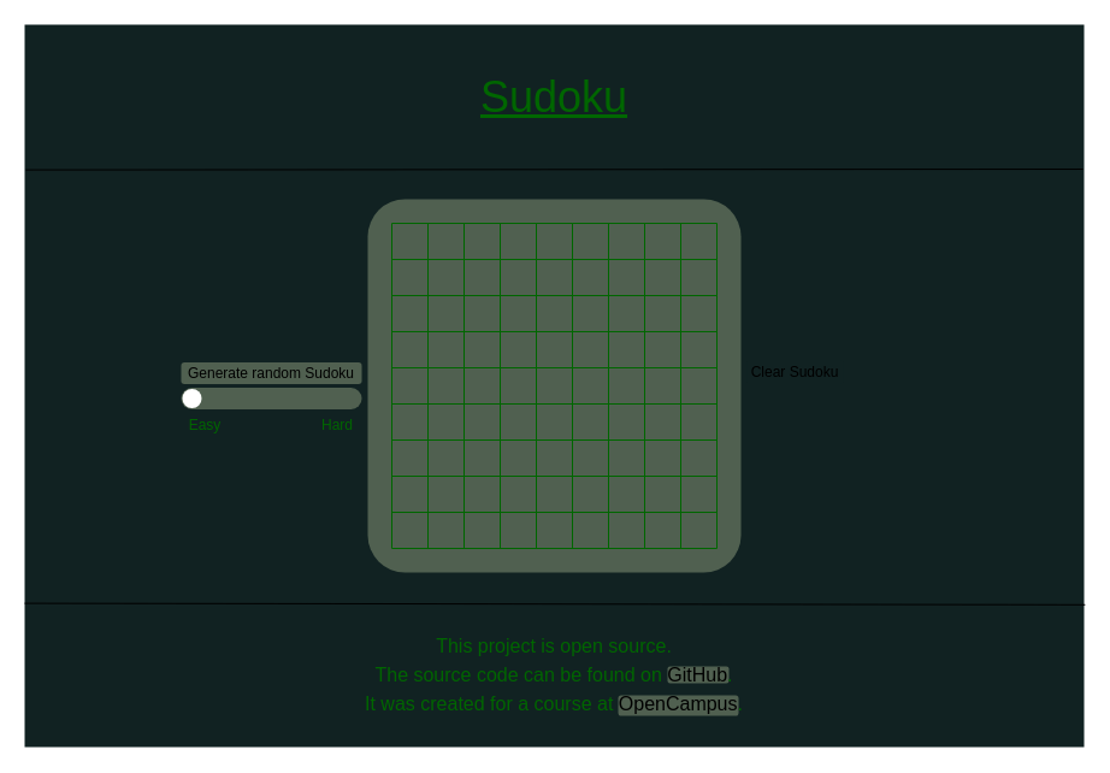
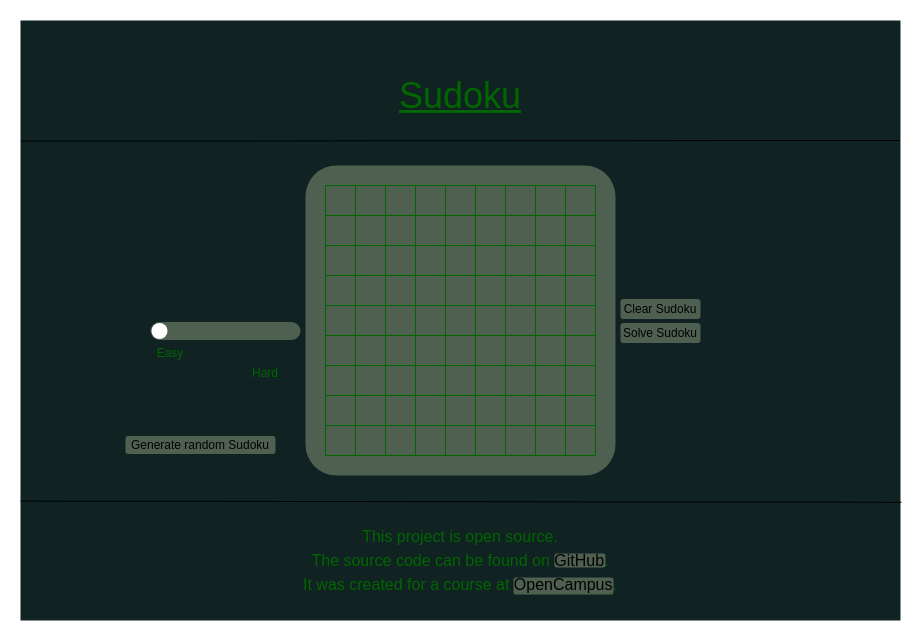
  <mxCell id="0" />
  <mxCell id="1" parent="0" />
  <mxCell id="2" value="" style="rounded=0;whiteSpace=wrap;html=1;strokeColor=none;fillColor=#112222;" parent="1" vertex="1"><mxGeometry x="20" y="20" width="880" height="600" as="geometry" /></mxCell>
  <mxCell id="3" value="" style="rounded=1;whiteSpace=wrap;html=1;strokeColor=none;fillColor=#506050;" parent="1" vertex="1"><mxGeometry x="554" y="553" width="51" height="14" as="geometry" /></mxCell>
  <mxCell id="4" value="" style="rounded=1;whiteSpace=wrap;html=1;strokeColor=none;fillColor=#506050;" parent="1" vertex="1"><mxGeometry x="513" y="577" width="100" height="17" as="geometry" /></mxCell>
- <mxCell id="5" value="&lt;font style=&quot;font-size: 36px&quot; color=&quot;#006600&quot;&gt;&lt;u&gt;Sudoku&lt;/u&gt;&lt;/font&gt;" style="text;html=1;strokeColor=none;fillColor=none;align=center;verticalAlign=middle;whiteSpace=wrap;rounded=0;" parent="1" vertex="1"><mxGeometry x="300" y="20" width="320" height="120" as="geometry" /></mxCell>
+ <mxCell id="5" value="&lt;font style=&quot;font-size: 36px&quot; color=&quot;#006600&quot;&gt;&lt;u&gt;Sudoku&lt;/u&gt;&lt;/font&gt;" style="text;html=1;strokeColor=none;fillColor=none;align=center;verticalAlign=middle;whiteSpace=wrap;rounded=0;" parent="1" vertex="1"><mxGeometry x="300" y="35" width="320" height="120" as="geometry" /></mxCell>
  <mxCell id="6" value="" style="endArrow=none;html=1;entryX=0;entryY=0.801;entryDx=0;entryDy=0;entryPerimeter=0;exitX=1.001;exitY=0.803;exitDx=0;exitDy=0;exitPerimeter=0;" parent="1" source="2" target="2" edge="1"><mxGeometry width="50" height="50" relative="1" as="geometry"><mxPoint x="902" y="550" as="sourcePoint" /><mxPoint x="0" y="520" as="targetPoint" /></mxGeometry></mxCell>
  <mxCell id="7" value="&lt;p style=&quot;line-height: 150% ; font-size: 16px&quot;&gt;&lt;font style=&quot;font-size: 16px&quot;&gt;&lt;font color=&quot;#006600&quot; style=&quot;font-size: 16px&quot;&gt;This project is open source.&lt;br&gt;The source code can be found on &lt;/font&gt;GitHub&lt;font color=&quot;#006600&quot; style=&quot;font-size: 16px&quot;&gt;.&lt;br&gt;It was created for a course at &lt;/font&gt;OpenCampus&lt;font color=&quot;#006600&quot; style=&quot;font-size: 16px&quot;&gt;.&lt;/font&gt;&lt;/font&gt;&lt;/p&gt;" style="text;html=1;strokeColor=none;fillColor=none;align=center;verticalAlign=middle;whiteSpace=wrap;rounded=0;" parent="1" vertex="1"><mxGeometry x="300" y="500" width="320" height="120" as="geometry" /></mxCell>
- <mxCell id="8" value="Clear Sudoku" style="rounded=1;whiteSpace=wrap;html=1;strokeColor=none;fillColor=#112222;" vertex="1" parent="1"><mxGeometry x="620" y="298.5" width="80" height="20" as="geometry" /></mxCell>
- <mxCell id="9" value="Generate random Sudoku" style="rounded=1;whiteSpace=wrap;html=1;strokeColor=none;fillColor=#506050;" vertex="1" parent="1"><mxGeometry x="150" y="300.5" width="150" height="18" as="geometry" /></mxCell>
+ <mxCell id="8" value="Clear Sudoku" style="rounded=1;whiteSpace=wrap;html=1;strokeColor=none;fillColor=#506050;" vertex="1" parent="1"><mxGeometry x="620" y="298.5" width="80" height="20" as="geometry" /></mxCell>
+ <mxCell id="9" value="Generate random Sudoku" style="rounded=1;whiteSpace=wrap;html=1;strokeColor=none;fillColor=#506050;" vertex="1" parent="1"><mxGeometry x="125" y="435.5" width="150" height="18" as="geometry" /></mxCell>
+ <mxCell id="10" value="Solve Sudoku" style="rounded=1;whiteSpace=wrap;html=1;strokeColor=none;fillColor=#506050;" vertex="1" parent="1"><mxGeometry x="620" y="322.5" width="80" height="20" as="geometry" /></mxCell>
  <mxCell id="11" value="" style="rounded=1;whiteSpace=wrap;html=1;strokeColor=none;fillColor=#506050;arcSize=50;" vertex="1" parent="1"><mxGeometry x="150" y="321.5" width="150" height="18" as="geometry" /></mxCell>
  <mxCell id="12" value="" style="ellipse;whiteSpace=wrap;html=1;aspect=fixed;strokeColor=none;fillColor=#FFFFFF;" vertex="1" parent="1"><mxGeometry x="151" y="322.5" width="16" height="16" as="geometry" /></mxCell>
  <mxCell id="13" value="" style="endArrow=none;html=1;exitX=0.001;exitY=0.201;exitDx=0;exitDy=0;exitPerimeter=0;entryX=0.999;entryY=0.2;entryDx=0;entryDy=0;entryPerimeter=0;" parent="1" source="2" target="2" edge="1"><mxGeometry width="50" height="50" relative="1" as="geometry"><mxPoint x="-80" y="140" as="sourcePoint" /><mxPoint x="-60" y="90" as="targetPoint" /></mxGeometry></mxCell>
  <mxCell id="14" value="" style="group;spacingLeft=0;spacing=2;" vertex="1" connectable="0" parent="1"><mxGeometry x="305" y="165" width="310" height="310" as="geometry" /></mxCell>
  <mxCell id="15" value="" style="whiteSpace=wrap;html=1;aspect=fixed;strokeColor=none;fillColor=#506050;rounded=1;arcSize=10;spacingLeft=0;spacing=2;" vertex="1" parent="14"><mxGeometry width="310" height="310" as="geometry" /></mxCell>
  <mxCell id="16" value="" style="endArrow=none;html=1;strokeColor=#006600;spacingLeft=0;spacing=2;" edge="1" parent="14"><mxGeometry width="50" height="50" relative="1" as="geometry"><mxPoint x="290" y="290" as="sourcePoint" /><mxPoint x="290" y="20" as="targetPoint" /></mxGeometry></mxCell>
  <mxCell id="17" value="" style="endArrow=none;html=1;strokeColor=#006600;spacingLeft=0;spacing=2;" edge="1" parent="14"><mxGeometry width="50" height="50" relative="1" as="geometry"><mxPoint x="260" y="290" as="sourcePoint" /><mxPoint x="260.0" y="20" as="targetPoint" /></mxGeometry></mxCell>
  <mxCell id="18" value="" style="endArrow=none;html=1;strokeColor=#006600;spacingLeft=0;spacing=2;" edge="1" parent="14"><mxGeometry width="50" height="50" relative="1" as="geometry"><mxPoint x="230" y="290" as="sourcePoint" /><mxPoint x="230.0" y="20" as="targetPoint" /></mxGeometry></mxCell>
  <mxCell id="19" value="" style="endArrow=none;html=1;strokeColor=#006600;spacingLeft=0;spacing=2;" edge="1" parent="14"><mxGeometry width="50" height="50" relative="1" as="geometry"><mxPoint x="200" y="290" as="sourcePoint" /><mxPoint x="200.0" y="20" as="targetPoint" /></mxGeometry></mxCell>
  <mxCell id="20" value="" style="endArrow=none;html=1;strokeColor=#006600;spacingLeft=0;spacing=2;" edge="1" parent="14"><mxGeometry width="50" height="50" relative="1" as="geometry"><mxPoint x="170" y="290" as="sourcePoint" /><mxPoint x="170.0" y="20" as="targetPoint" /></mxGeometry></mxCell>
  <mxCell id="21" value="" style="endArrow=none;html=1;strokeColor=#006600;spacingLeft=0;spacing=2;" edge="1" parent="14"><mxGeometry width="50" height="50" relative="1" as="geometry"><mxPoint x="140" y="290" as="sourcePoint" /><mxPoint x="140.0" y="20" as="targetPoint" /></mxGeometry></mxCell>
  <mxCell id="22" value="" style="endArrow=none;html=1;strokeColor=#006600;spacingLeft=0;spacing=2;" edge="1" parent="14"><mxGeometry width="50" height="50" relative="1" as="geometry"><mxPoint x="110" y="290" as="sourcePoint" /><mxPoint x="110.0" y="20" as="targetPoint" /></mxGeometry></mxCell>
  <mxCell id="23" value="" style="endArrow=none;html=1;strokeColor=#006600;spacingLeft=0;spacing=2;" edge="1" parent="14"><mxGeometry width="50" height="50" relative="1" as="geometry"><mxPoint x="20" y="290" as="sourcePoint" /><mxPoint x="20.0" y="20" as="targetPoint" /></mxGeometry></mxCell>
  <mxCell id="24" value="" style="endArrow=none;html=1;strokeColor=#006600;spacingLeft=0;spacing=2;" edge="1" parent="14"><mxGeometry width="50" height="50" relative="1" as="geometry"><mxPoint x="50" y="290" as="sourcePoint" /><mxPoint x="50.0" y="20" as="targetPoint" /></mxGeometry></mxCell>
  <mxCell id="25" value="" style="endArrow=none;html=1;strokeColor=#006600;spacingLeft=0;spacing=2;" edge="1" parent="14"><mxGeometry width="50" height="50" relative="1" as="geometry"><mxPoint x="80" y="290" as="sourcePoint" /><mxPoint x="80.0" y="20" as="targetPoint" /></mxGeometry></mxCell>
  <mxCell id="26" value="" style="endArrow=none;html=1;strokeColor=#006600;spacingLeft=0;spacing=2;" edge="1" parent="14"><mxGeometry width="50" height="50" relative="1" as="geometry"><mxPoint x="20" y="20" as="sourcePoint" /><mxPoint x="290" y="20" as="targetPoint" /></mxGeometry></mxCell>
  <mxCell id="27" value="" style="endArrow=none;html=1;strokeColor=#006600;spacingLeft=0;spacing=2;" edge="1" parent="14"><mxGeometry width="50" height="50" relative="1" as="geometry"><mxPoint x="20" y="50" as="sourcePoint" /><mxPoint x="290.0" y="50" as="targetPoint" /></mxGeometry></mxCell>
  <mxCell id="28" value="" style="endArrow=none;html=1;strokeColor=#006600;spacingLeft=0;spacing=2;" edge="1" parent="14"><mxGeometry width="50" height="50" relative="1" as="geometry"><mxPoint x="20" y="80" as="sourcePoint" /><mxPoint x="290.0" y="80" as="targetPoint" /></mxGeometry></mxCell>
  <mxCell id="29" value="" style="endArrow=none;html=1;strokeColor=#006600;spacingLeft=0;spacing=2;" edge="1" parent="14"><mxGeometry width="50" height="50" relative="1" as="geometry"><mxPoint x="20" y="110" as="sourcePoint" /><mxPoint x="290.0" y="110" as="targetPoint" /></mxGeometry></mxCell>
  <mxCell id="30" value="" style="endArrow=none;html=1;strokeColor=#006600;spacingLeft=0;spacing=2;" edge="1" parent="14"><mxGeometry width="50" height="50" relative="1" as="geometry"><mxPoint x="20" y="140" as="sourcePoint" /><mxPoint x="290.0" y="140" as="targetPoint" /></mxGeometry></mxCell>
  <mxCell id="31" value="" style="endArrow=none;html=1;strokeColor=#006600;spacingLeft=0;spacing=2;" edge="1" parent="14"><mxGeometry width="50" height="50" relative="1" as="geometry"><mxPoint x="20" y="170" as="sourcePoint" /><mxPoint x="290.0" y="170" as="targetPoint" /></mxGeometry></mxCell>
  <mxCell id="32" value="" style="endArrow=none;html=1;strokeColor=#006600;spacingLeft=0;spacing=2;" edge="1" parent="14"><mxGeometry width="50" height="50" relative="1" as="geometry"><mxPoint x="20" y="200" as="sourcePoint" /><mxPoint x="290.0" y="200" as="targetPoint" /></mxGeometry></mxCell>
  <mxCell id="33" value="" style="endArrow=none;html=1;strokeColor=#006600;spacingLeft=0;spacing=2;" edge="1" parent="14"><mxGeometry width="50" height="50" relative="1" as="geometry"><mxPoint x="20" y="230" as="sourcePoint" /><mxPoint x="290.0" y="230" as="targetPoint" /></mxGeometry></mxCell>
  <mxCell id="34" value="" style="endArrow=none;html=1;strokeColor=#006600;spacingLeft=0;spacing=2;" edge="1" parent="14"><mxGeometry width="50" height="50" relative="1" as="geometry"><mxPoint x="20" y="260" as="sourcePoint" /><mxPoint x="290.0" y="260" as="targetPoint" /></mxGeometry></mxCell>
  <mxCell id="35" value="" style="endArrow=none;html=1;strokeColor=#006600;spacingLeft=0;spacing=2;" edge="1" parent="14"><mxGeometry width="50" height="50" relative="1" as="geometry"><mxPoint x="20" y="290" as="sourcePoint" /><mxPoint x="290.0" y="290" as="targetPoint" /></mxGeometry></mxCell>
  <mxCell id="36" value="&lt;font color=&quot;#006600&quot;&gt;Easy&lt;/font&gt;" style="text;html=1;strokeColor=none;fillColor=none;align=center;verticalAlign=middle;whiteSpace=wrap;rounded=0;" vertex="1" parent="1"><mxGeometry x="150" y="342.5" width="40" height="20" as="geometry" /></mxCell>
- <mxCell id="37" value="&lt;font color=&quot;#006600&quot;&gt;Hard&lt;/font&gt;" style="text;html=1;strokeColor=none;fillColor=none;align=center;verticalAlign=middle;whiteSpace=wrap;rounded=0;" vertex="1" parent="1"><mxGeometry x="260" y="342.5" width="40" height="20" as="geometry" /></mxCell>
+ <mxCell id="37" value="&lt;font color=&quot;#006600&quot;&gt;Hard&lt;/font&gt;" style="text;html=1;strokeColor=none;fillColor=none;align=center;verticalAlign=middle;whiteSpace=wrap;rounded=0;" vertex="1" parent="1"><mxGeometry x="245" y="362.5" width="40" height="20" as="geometry" /></mxCell>
